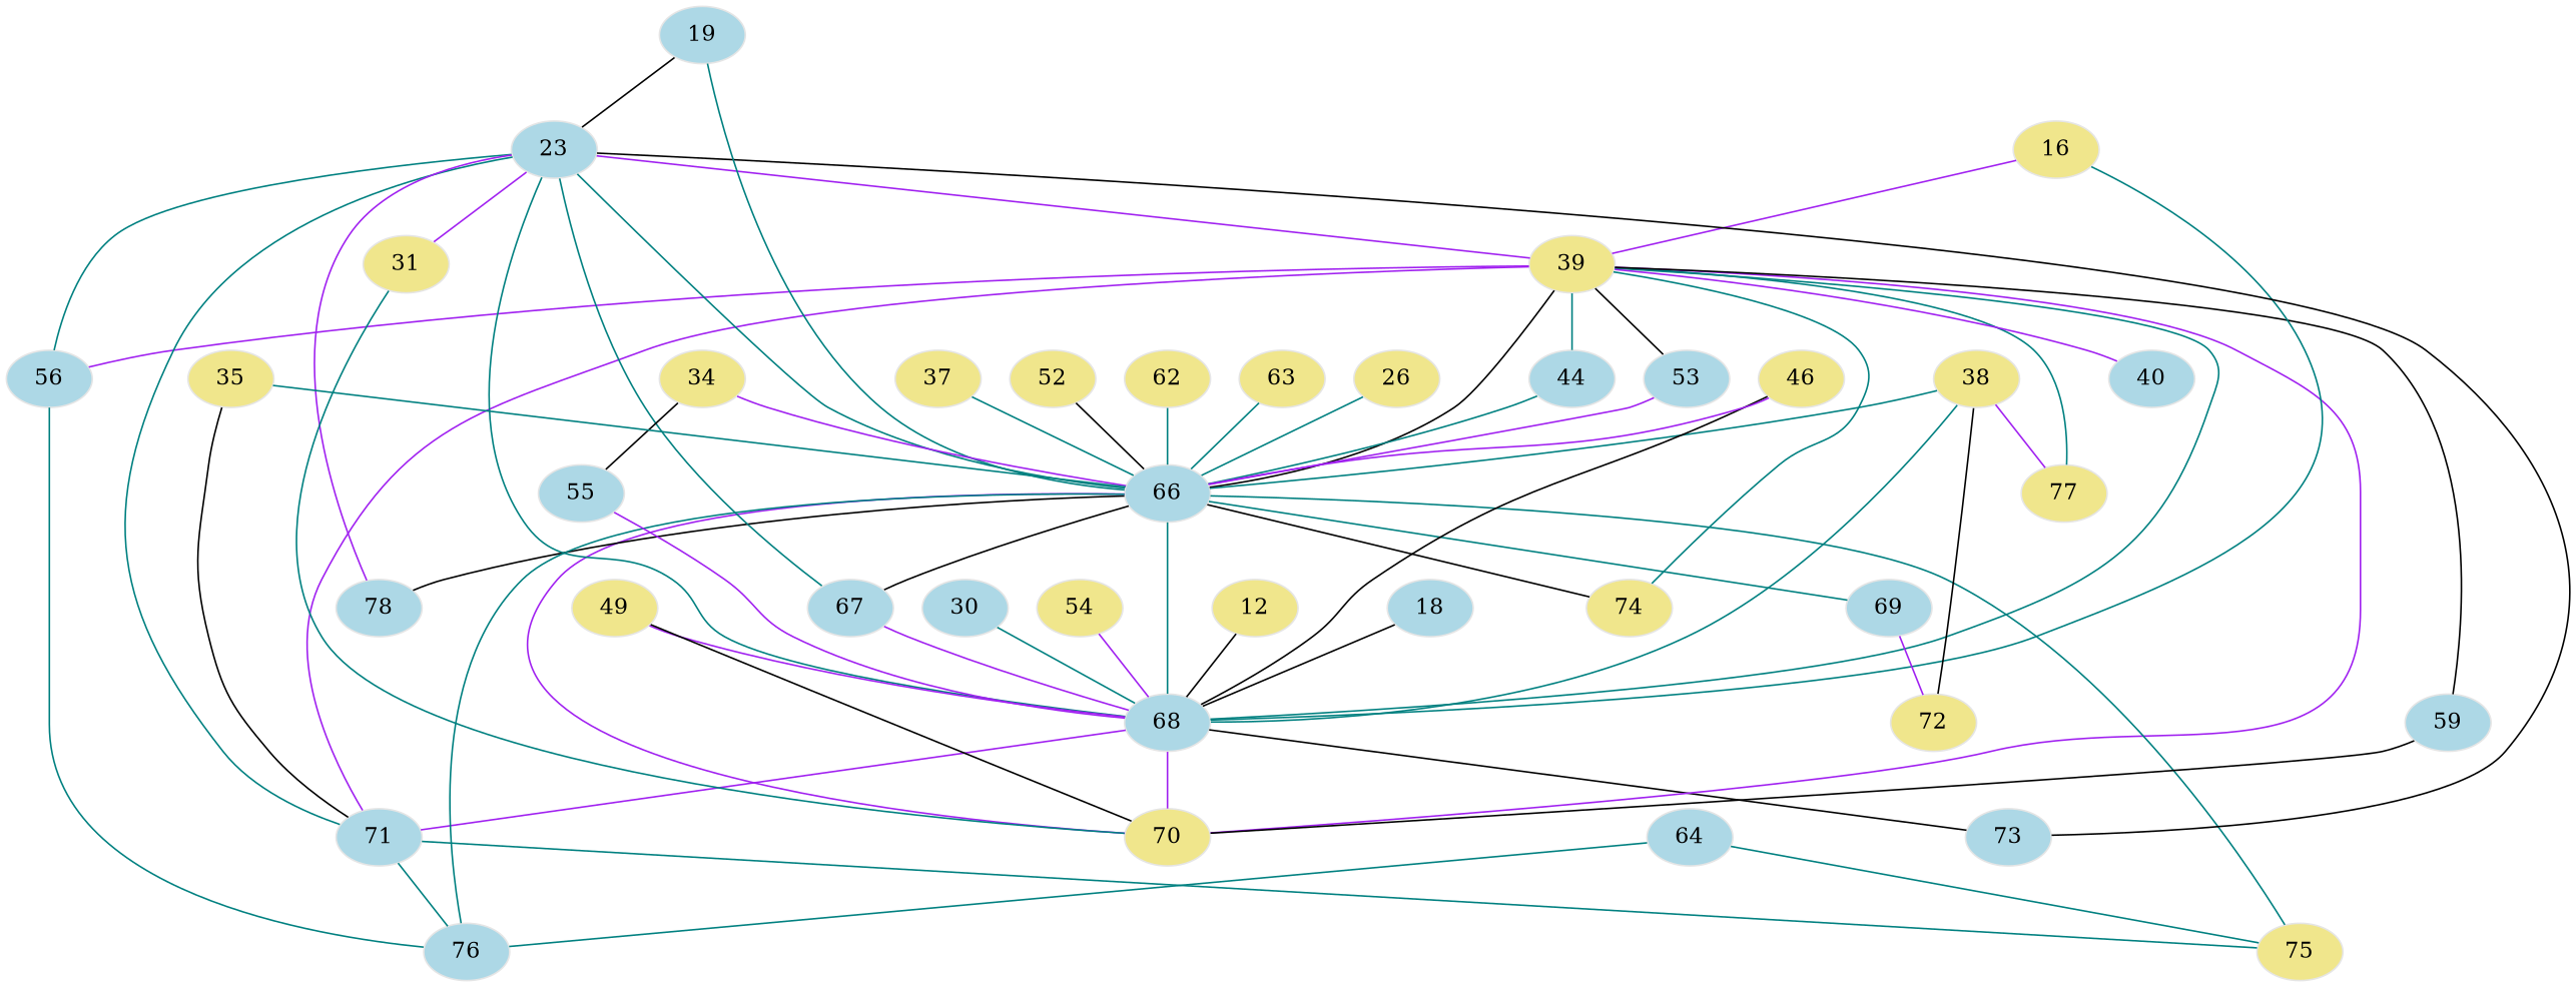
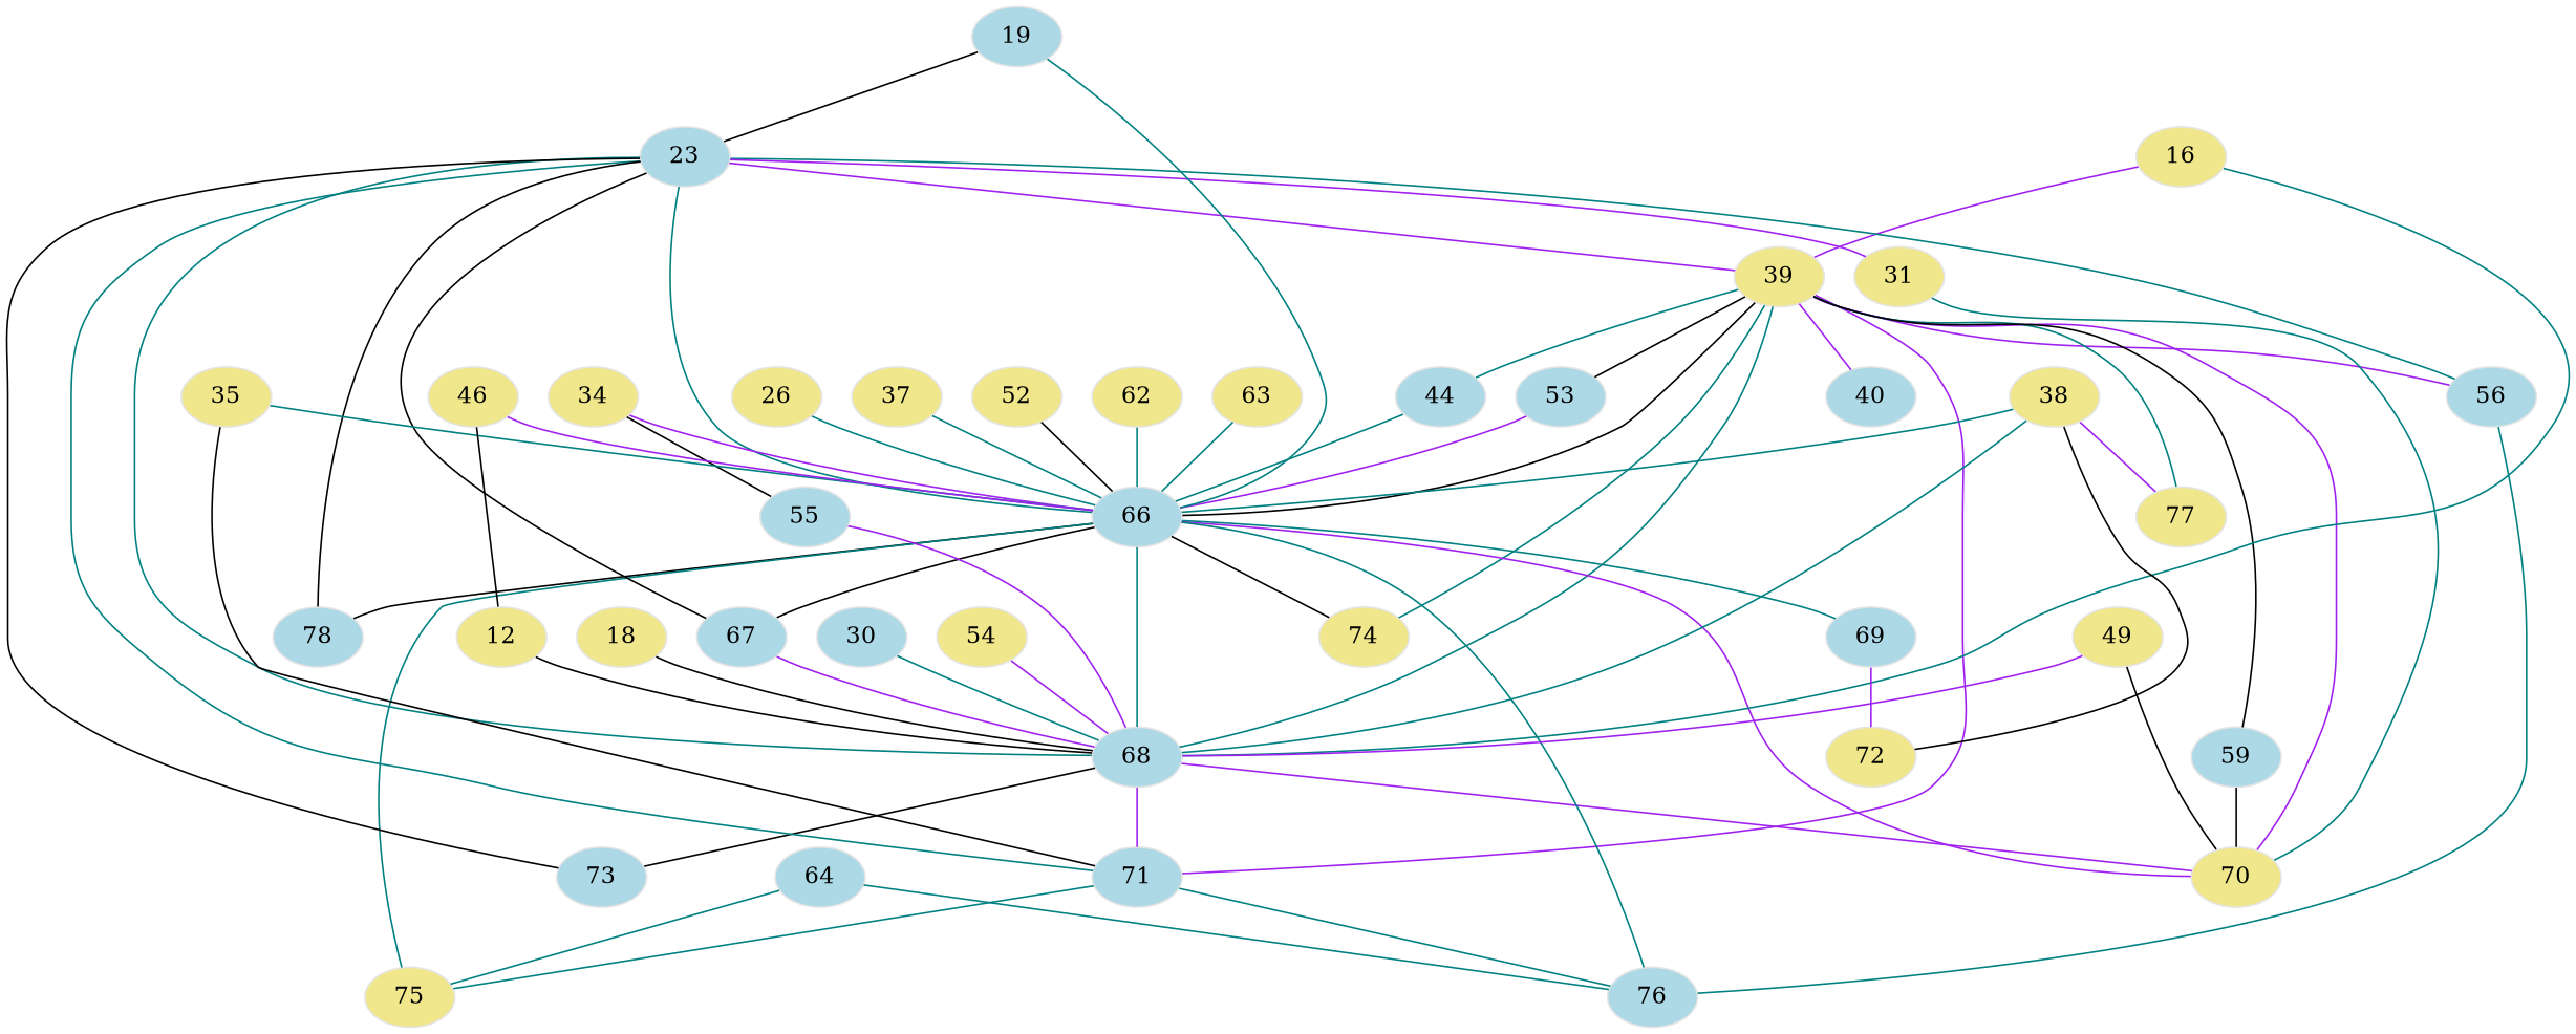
  graph {
    node [color=gray90 fillcolor=khaki style=filled]
    edge [color=teal]
    68 [fillcolor=lightblue super="+11+17+36+8"]
    71 [fillcolor=lightblue super="+57+51+61"]
    73 [fillcolor=lightblue]
    70 [super="+50"]
    12
    39 [super="+32+10"]
    66 [fillcolor=lightblue super="+2+9"]
    56 [fillcolor=lightblue super="+33+48"]
    77
    40 [fillcolor=lightblue]
    44 [fillcolor=lightblue]
    53 [fillcolor=lightblue]
    59 [fillcolor=lightblue super="+43"]
    74
    16
-   18 [fillcolor=lightblue]
+   18
    23 [fillcolor=lightblue super="+21+5"]
    31
    67 [fillcolor=lightblue super="+65"]
    78 [fillcolor=lightblue]
    19 [fillcolor=lightblue]
    76 [fillcolor=lightblue super="+20"]
    75 [super="+27"]
    69 [fillcolor=lightblue]
    26
    30 [fillcolor=lightblue]
    34
    55 [fillcolor=lightblue]
    35
    37
    38 [super="+25"]
    72
    46 [super="+42+41"]
    49 [super="+45"]
    52
    54
    62 [super="+60"]
    63
    64 [fillcolor=lightblue]
    68 -- 71 [color=purple weight=3]
    68 -- 73 [color=black]
    68 -- 70 [color=purple]
    71 -- 76
    71 -- 75
    12 -- 68 [color=black weight=2]
    39 -- 68 [weight=7]
    39 -- 71 [color=purple weight=2]
    39 -- 70 [color=purple]
    39 -- 66 [color=black weight=7]
    39 -- 56 [color=purple weight=2]
    39 -- 77
    39 -- 40 [color=purple weight=2]
    39 -- 44
    39 -- 53 [color=black]
    39 -- 59 [color=black]
    39 -- 74
    66 -- 68 [weight=13]
    66 -- 70 [color=purple]
    66 -- 74 [color=black]
    66 -- 67 [color=black]
    66 -- 78 [color=black]
    66 -- 76 [weight=3]
    66 -- 75 [weight=3]
    66 -- 69 [weight=2]
    56 -- 76
    44 -- 66
    53 -- 66 [color=purple]
    59 -- 70 [color=black weight=2]
    16 -- 68
    16 -- 39 [color=purple]
    18 -- 68 [color=black weight=2]
    23 -- 68 [weight=9]
    23 -- 71
    23 -- 73 [color=black]
    23 -- 39 [color=purple weight=4]
    23 -- 66 [weight=7]
    23 -- 56
    23 -- 31 [color=purple weight=2]
-   23 -- 67
-   23 -- 78 [color=purple]
+   23 -- 67 [color=black]
+   23 -- 78 [color=black]
    31 -- 70
    67 -- 68 [color=purple]
    19 -- 66
    19 -- 23 [color=black]
    69 -- 72 [color=purple]
    26 -- 66
    30 -- 68 [weight=2]
    34 -- 66 [color=purple weight=2]
    34 -- 55 [color=black]
    55 -- 68 [color=purple]
    35 -- 71 [color=black]
    35 -- 66 [weight=2]
    37 -- 66
    38 -- 68 [weight=2]
    38 -- 66 [weight=2]
    38 -- 77 [color=purple]
    38 -- 72 [color=black]
-   46 -- 68 [color=black]
+   46 -- 12 [color=black]
    46 -- 66 [color=purple weight=4]
    49 -- 68 [color=purple weight=2]
    49 -- 70 [color=black]
    52 -- 66 [color=black]
    54 -- 68 [color=purple weight=2]
    62 -- 66 [weight=3]
    63 -- 66 [weight=2]
    64 -- 76
    64 -- 75
  }
